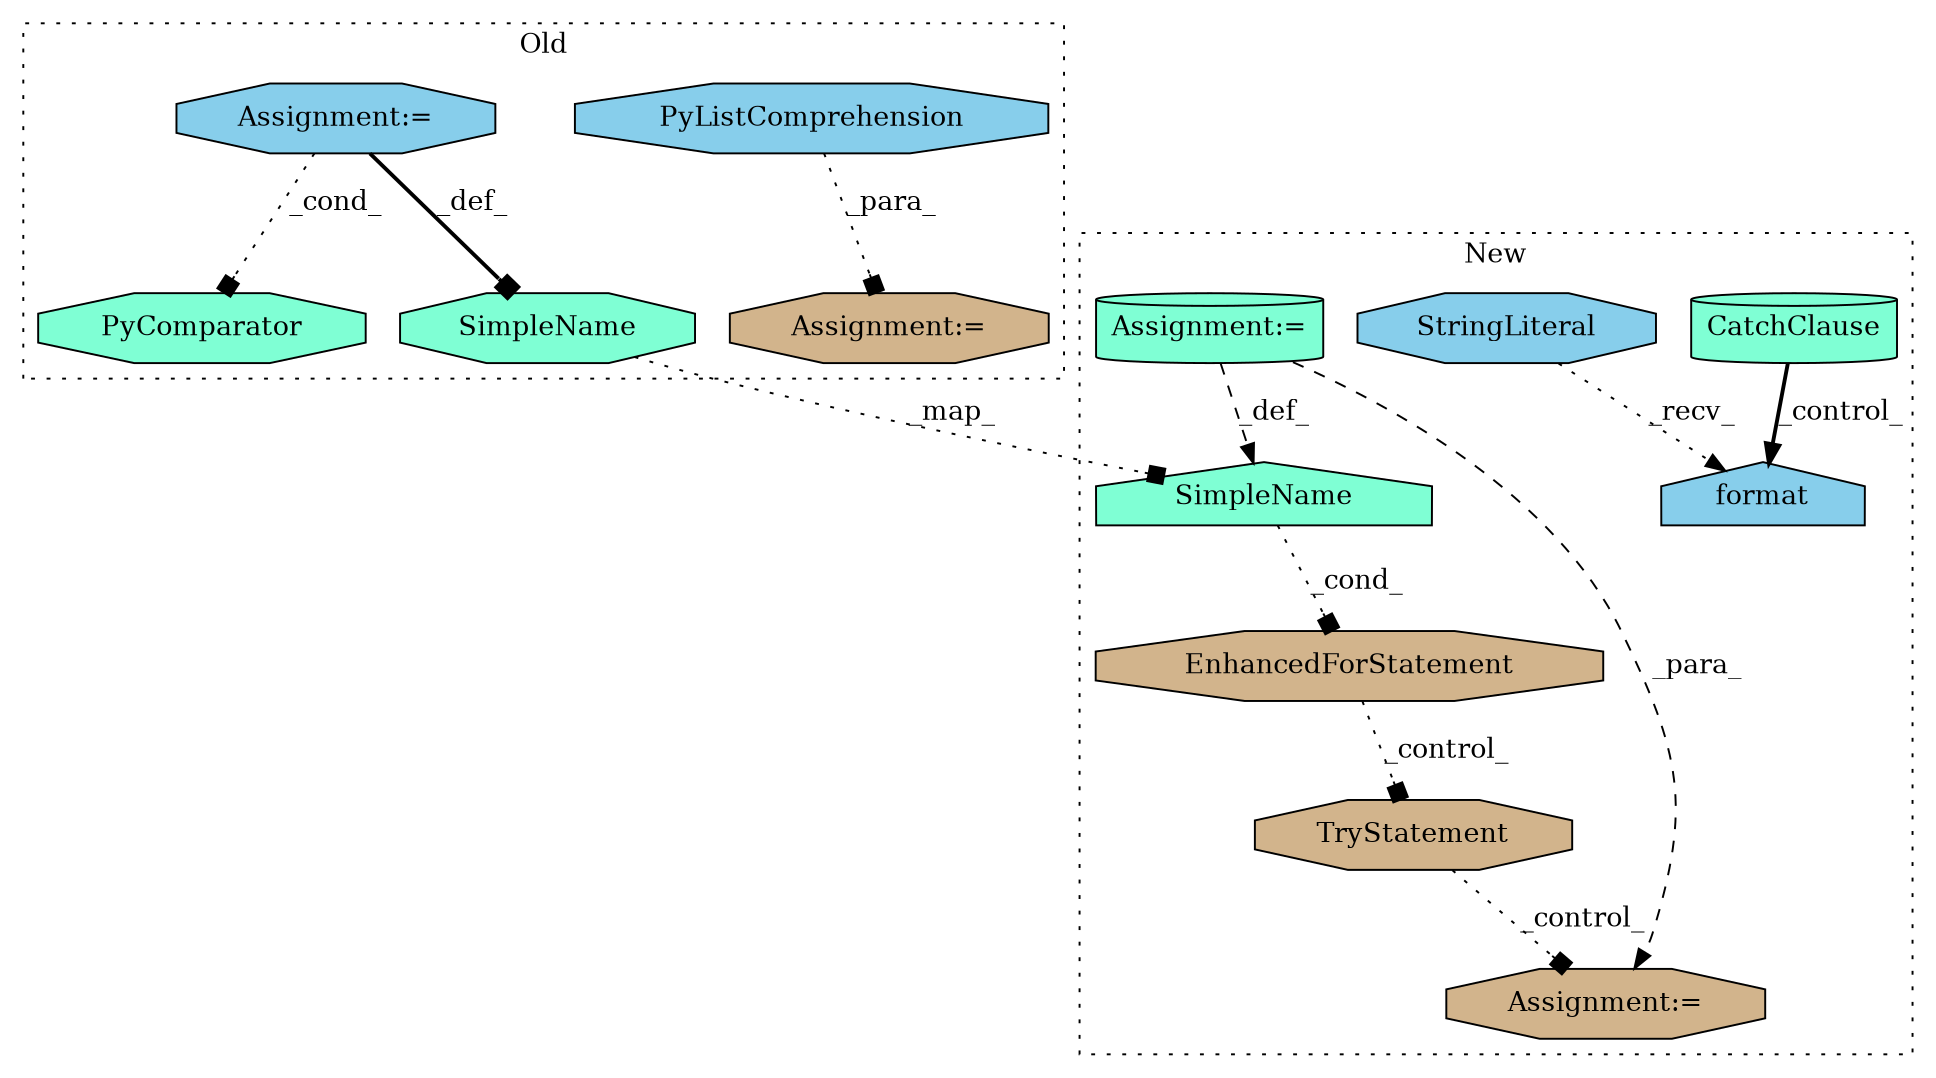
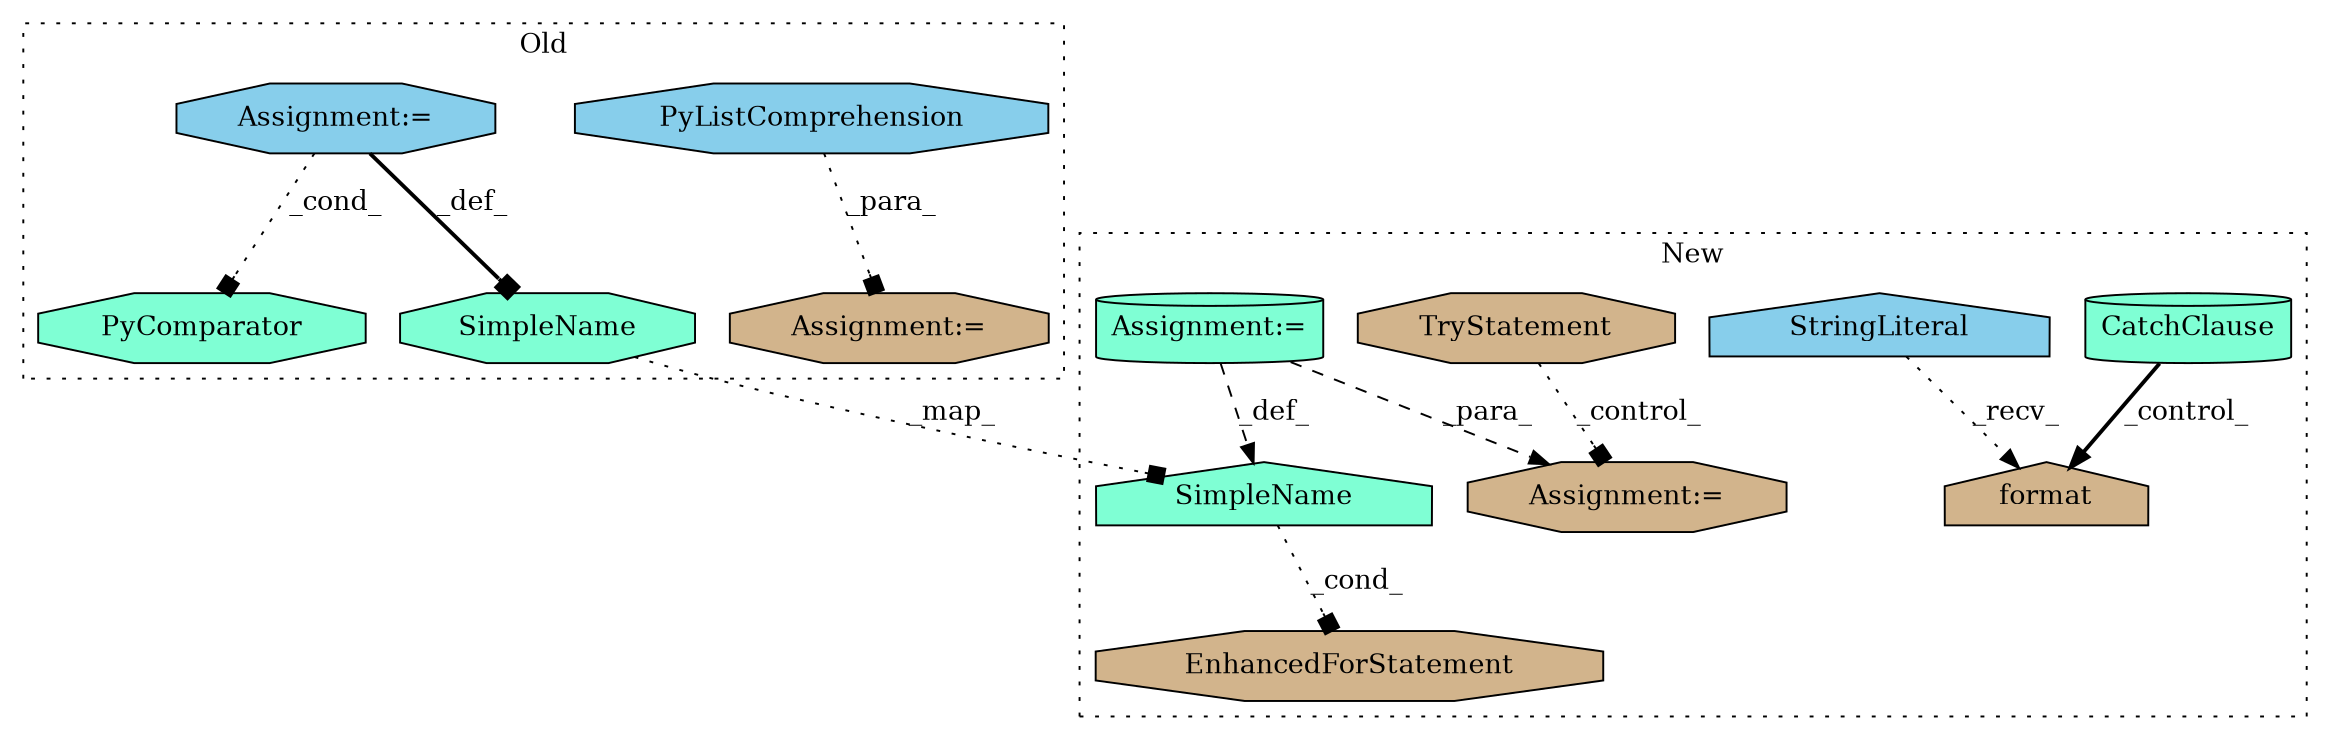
  digraph {
    node [a=7 fillcolor=aquamarine l=31 s=16544 shape=octagon style=filled]
    edge [arrowhead=box style=dotted]
    n1 [a=109 fillcolor=skyblue l=115 label=PyListComprehension s=16468]
    n2 [fillcolor=skyblue label="Assignment:="]
    n3 [a=113 label=PyComparator]
    n4 [fillcolor=tan l=12 label="Assignment:=" s=16456]
    n5 [a=42 l=5 label=SimpleName s=16547]
    n6 [a=12 l="13,2" label=CatchClause s="16668,16699" shape=cylinder]
    n7 [a=54 fillcolor=tan l=4 label=TryStatement s=16615]
    n8 [fillcolor=tan l=1 label="Assignment:=" s=16638]
    n9 [a=70 fillcolor=tan l="53,2" label=EnhancedForStatement s="16529,16605"]
    n10 [l="53,2" label="Assignment:=" s="16529,16605" shape=cylinder]
    n11 [a=42 l=5 label=SimpleName s=16586 shape=house]
-   n12 [a=32 fillcolor=skyblue l="7,1" label=format s="16821,16846" shape=house]
-   n13 [a=45 fillcolor=skyblue l=104 label=StringLiteral s=16716]
+   n12 [a=32 fillcolor=tan l="7,1" label=format s="16821,16846" shape=house]
+   n13 [a=45 fillcolor=skyblue l=104 label=StringLiteral s=16716 shape=house]
    subgraph cluster_1 {
      label=Old
      style=dotted
      n1
      n2
      n3
      n4
      n5
    }
    subgraph cluster_2 {
      label=New
      style=dotted
      n6
      n7
      n8
      n9
      n10
      n11
      n12
      n13
    }
    n1 -> n4 [label=_para_]
    n2 -> n3 [label=_cond_]
    n2 -> n5 [label=_def_ style=bold]
    n5 -> n11 [label=_map_]
    n6 -> n12 [arrowhead=normal label=_control_ style=bold]
    n7 -> n8 [label=_control_]
-   n9 -> n7 [label=_control_]
    n10 -> n8 [arrowhead=normal label=_para_ style=dashed]
    n10 -> n11 [arrowhead=normal label=_def_ style=dashed]
    n11 -> n9 [label=_cond_]
    n13 -> n12 [arrowhead=normal label=_recv_]
  }
